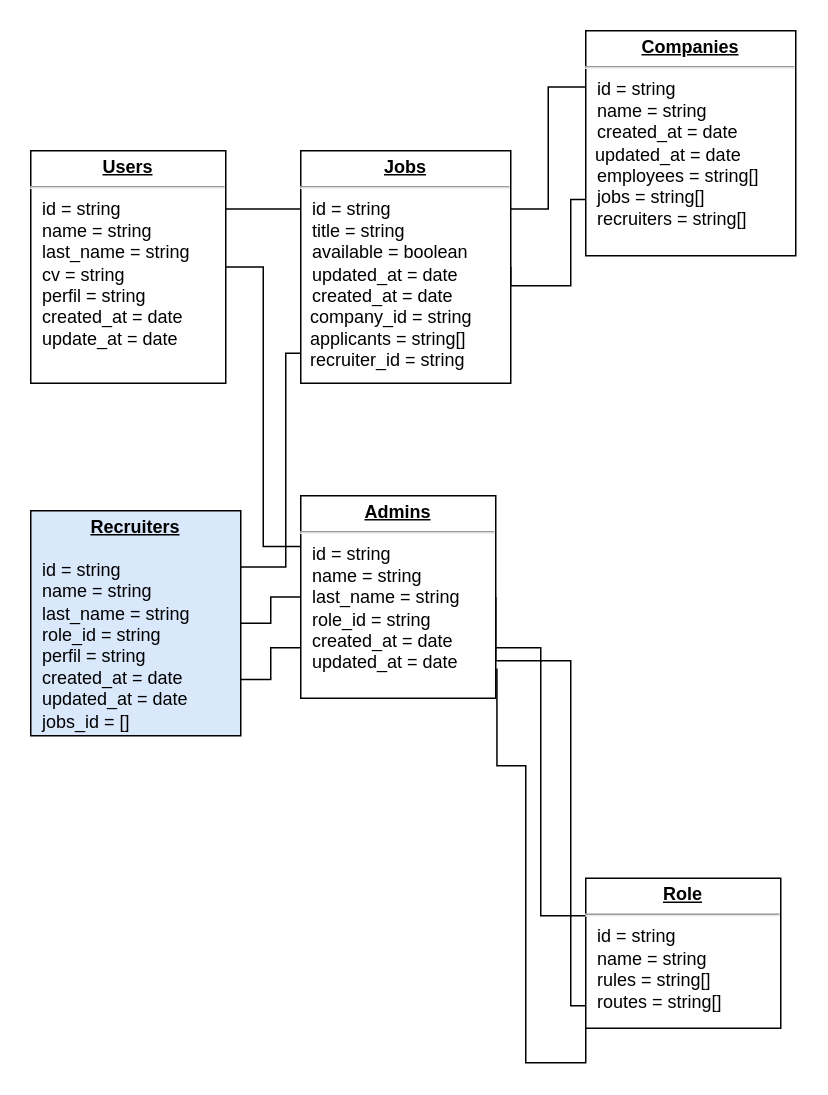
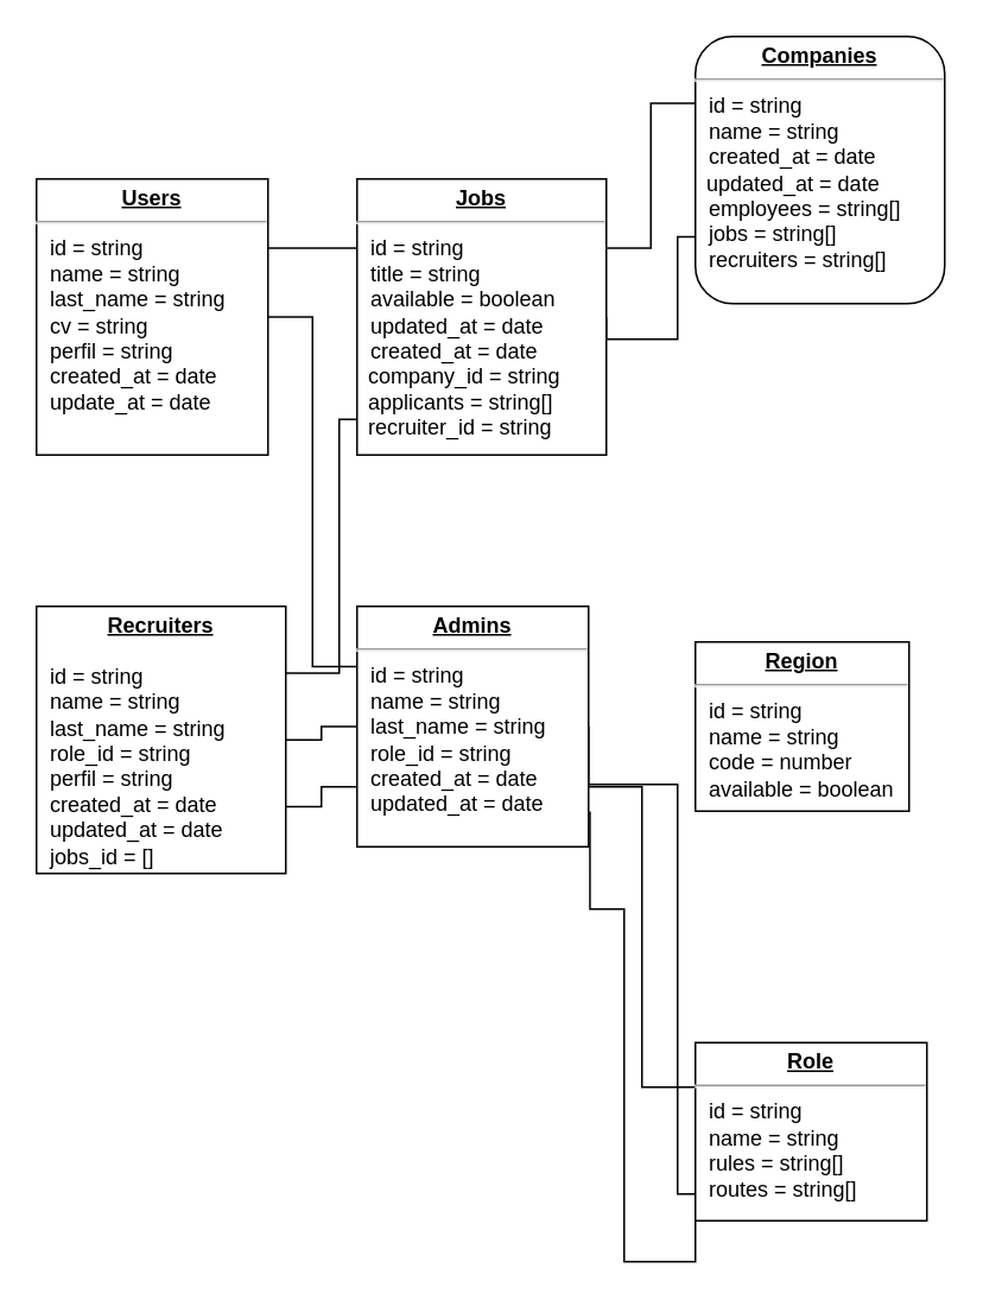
  <mxCell id="0" />
  <mxCell id="1" parent="0" />
  <mxCell id="2" style="edgeStyle=orthogonalEdgeStyle;rounded=0;html=1;exitX=1;exitY=0.5;entryX=0;entryY=0.25;labelBackgroundColor=none;endArrow=none;endFill=0;endSize=8;fontFamily=Verdana;fontSize=12;align=left;" parent="1" source="3" target="11" edge="1"><mxGeometry relative="1" as="geometry" /></mxCell>
  <mxCell id="3" value="&lt;p style=&quot;margin: 0px ; margin-top: 4px ; text-align: center ; text-decoration: underline&quot;&gt;&lt;b&gt;Users&lt;/b&gt;&lt;/p&gt;&lt;hr&gt;&lt;p style=&quot;margin: 0px ; margin-left: 8px&quot;&gt;id = string&lt;br&gt;&lt;/p&gt;&lt;p style=&quot;margin: 0px ; margin-left: 8px&quot;&gt;name = string&lt;br&gt;last_name = string&lt;br&gt;cv = string&lt;br&gt;&lt;/p&gt;&lt;p style=&quot;margin: 0px ; margin-left: 8px&quot;&gt;perfil = string&lt;/p&gt;&lt;p style=&quot;margin: 0px ; margin-left: 8px&quot;&gt;created_at = date&lt;/p&gt;&lt;p style=&quot;margin: 0px ; margin-left: 8px&quot;&gt;update_at = date&lt;br&gt;&lt;/p&gt;&lt;p style=&quot;margin: 0px ; margin-left: 8px&quot;&gt;&lt;br&gt;&lt;/p&gt;" style="verticalAlign=top;align=left;overflow=fill;fontSize=12;fontFamily=Helvetica;html=1;rounded=0;shadow=0;comic=0;labelBackgroundColor=none;strokeWidth=1" parent="1" vertex="1"><mxGeometry x="20" y="100" width="130" height="155" as="geometry" /></mxCell>
  <mxCell id="4" style="edgeStyle=orthogonalEdgeStyle;rounded=0;html=1;exitX=1;exitY=0.25;entryX=0;entryY=0.75;labelBackgroundColor=none;endArrow=none;endFill=0;endSize=8;fontFamily=Verdana;fontSize=12;align=left;" parent="1" source="5" target="8" edge="1"><mxGeometry relative="1" as="geometry"><Array as="points"><mxPoint x="190" y="378" /><mxPoint x="190" y="235" /></Array></mxGeometry></mxCell>
- <mxCell id="5" value="&lt;p style=&quot;margin: 0px ; margin-top: 4px ; text-align: center ; text-decoration: underline&quot;&gt;&lt;b&gt;Recruiters&lt;/b&gt;&lt;/p&gt;&lt;br&gt;&lt;p style=&quot;margin: 0px ; margin-left: 8px&quot;&gt;id = string&lt;br&gt;name = string&lt;br&gt;last_name = string&lt;br&gt;&lt;/p&gt;&lt;p style=&quot;margin: 0px ; margin-left: 8px&quot;&gt;role_id = string&lt;br&gt;&lt;/p&gt;&lt;p style=&quot;margin: 0px ; margin-left: 8px&quot;&gt;perfil = string&lt;br&gt;&lt;/p&gt;&lt;p style=&quot;margin: 0px ; margin-left: 8px&quot;&gt;created_at = date&lt;br&gt;&lt;/p&gt;&lt;p style=&quot;margin: 0px ; margin-left: 8px&quot;&gt;updated_at = date&lt;br&gt;&lt;/p&gt;&lt;p style=&quot;margin: 0px ; margin-left: 8px&quot;&gt;jobs_id = []&lt;br&gt;&lt;/p&gt;" style="verticalAlign=top;align=left;overflow=fill;fontSize=12;fontFamily=Helvetica;html=1;rounded=0;shadow=0;comic=0;labelBackgroundColor=none;strokeWidth=1;fillColor=#dae8fc;" parent="1" vertex="1"><mxGeometry x="20" y="340" width="140" height="150" as="geometry" /></mxCell>
+ <mxCell id="5" value="&lt;p style=&quot;margin: 0px ; margin-top: 4px ; text-align: center ; text-decoration: underline&quot;&gt;&lt;b&gt;Recruiters&lt;/b&gt;&lt;/p&gt;&lt;br&gt;&lt;p style=&quot;margin: 0px ; margin-left: 8px&quot;&gt;id = string&lt;br&gt;name = string&lt;br&gt;last_name = string&lt;br&gt;&lt;/p&gt;&lt;p style=&quot;margin: 0px ; margin-left: 8px&quot;&gt;role_id = string&lt;br&gt;&lt;/p&gt;&lt;p style=&quot;margin: 0px ; margin-left: 8px&quot;&gt;perfil = string&lt;br&gt;&lt;/p&gt;&lt;p style=&quot;margin: 0px ; margin-left: 8px&quot;&gt;created_at = date&lt;br&gt;&lt;/p&gt;&lt;p style=&quot;margin: 0px ; margin-left: 8px&quot;&gt;updated_at = date&lt;br&gt;&lt;/p&gt;&lt;p style=&quot;margin: 0px ; margin-left: 8px&quot;&gt;jobs_id = []&lt;br&gt;&lt;/p&gt;" style="verticalAlign=top;align=left;overflow=fill;fontSize=12;fontFamily=Helvetica;html=1;rounded=0;shadow=0;comic=0;labelBackgroundColor=none;strokeWidth=1" parent="1" vertex="1"><mxGeometry x="20" y="340" width="140" height="150" as="geometry" /></mxCell>
  <mxCell id="6" style="edgeStyle=orthogonalEdgeStyle;rounded=0;html=1;exitX=0;exitY=0.25;entryX=1;entryY=0.25;labelBackgroundColor=none;endArrow=none;endFill=0;endSize=8;fontFamily=Verdana;fontSize=12;align=left;" parent="1" source="8" target="3" edge="1"><mxGeometry relative="1" as="geometry" /></mxCell>
  <mxCell id="7" style="edgeStyle=orthogonalEdgeStyle;rounded=0;html=1;exitX=1;exitY=0.25;entryX=0;entryY=0.25;labelBackgroundColor=none;endArrow=none;endFill=0;endSize=8;fontFamily=Verdana;fontSize=12;align=left;" parent="1" source="8" target="13" edge="1"><mxGeometry relative="1" as="geometry" /></mxCell>
  <mxCell id="8" value="&lt;p style=&quot;margin: 0px ; margin-top: 4px ; text-align: center ; text-decoration: underline&quot;&gt;&lt;b&gt;Jobs&lt;/b&gt;&lt;/p&gt;&lt;hr&gt;&lt;p style=&quot;margin: 0px ; margin-left: 8px&quot;&gt;id = string&lt;br&gt;title = string&lt;br&gt;available = boolean&lt;br&gt;&lt;/p&gt;&lt;p style=&quot;margin: 0px ; margin-left: 8px&quot;&gt;updated_at = date&lt;br&gt;&lt;/p&gt;&lt;p style=&quot;margin: 0px ; margin-left: 8px&quot;&gt;created_at = date&lt;br&gt;&lt;/p&gt;&lt;div&gt;&amp;nbsp; company_id = string&lt;/div&gt;&lt;div&gt;&amp;nbsp; applicants = string[]&lt;/div&gt;&lt;div&gt;&amp;nbsp; recruiter_id = string&lt;/div&gt;" style="verticalAlign=top;align=left;overflow=fill;fontSize=12;fontFamily=Helvetica;html=1;rounded=0;shadow=0;comic=0;labelBackgroundColor=none;strokeWidth=1" parent="1" vertex="1"><mxGeometry x="200" y="100" width="140" height="155" as="geometry" /></mxCell>
  <mxCell id="9" style="edgeStyle=orthogonalEdgeStyle;rounded=0;html=1;exitX=0;exitY=0.75;entryX=1;entryY=0.75;labelBackgroundColor=none;endArrow=none;endFill=0;endSize=8;fontFamily=Verdana;fontSize=12;align=left;" parent="1" source="11" target="5" edge="1"><mxGeometry relative="1" as="geometry" /></mxCell>
  <mxCell id="10" style="edgeStyle=orthogonalEdgeStyle;rounded=0;html=1;exitX=0;exitY=0.5;entryX=1;entryY=0.5;labelBackgroundColor=none;endArrow=none;endFill=0;endSize=8;fontFamily=Verdana;fontSize=12;align=left;" parent="1" source="11" target="5" edge="1"><mxGeometry relative="1" as="geometry" /></mxCell>
- <mxCell id="11" value="&lt;p style=&quot;margin: 0px ; margin-top: 4px ; text-align: center ; text-decoration: underline&quot;&gt;&lt;b&gt;Admins&lt;/b&gt;&lt;/p&gt;&lt;hr&gt;&lt;p style=&quot;margin: 0px ; margin-left: 8px&quot;&gt;id = string&lt;br&gt;name = string&lt;br&gt;last_name = string&lt;br&gt;&lt;/p&gt;&lt;p style=&quot;margin: 0px ; margin-left: 8px&quot;&gt;role_id = string &lt;br&gt;&lt;/p&gt;&lt;p style=&quot;margin: 0px ; margin-left: 8px&quot;&gt;created_at = date&lt;br&gt;&lt;/p&gt;&lt;p style=&quot;margin: 0px ; margin-left: 8px&quot;&gt;updated_at = date&lt;br&gt;&lt;/p&gt;" style="verticalAlign=top;align=left;overflow=fill;fontSize=12;fontFamily=Helvetica;html=1;rounded=0;shadow=0;comic=0;labelBackgroundColor=none;strokeWidth=1" parent="1" vertex="1"><mxGeometry x="200" y="330" width="130" height="135" as="geometry" /></mxCell>
+ <mxCell id="11" value="&lt;p style=&quot;margin: 0px ; margin-top: 4px ; text-align: center ; text-decoration: underline&quot;&gt;&lt;b&gt;Admins&lt;/b&gt;&lt;/p&gt;&lt;hr&gt;&lt;p style=&quot;margin: 0px ; margin-left: 8px&quot;&gt;id = string&lt;br&gt;name = string&lt;br&gt;last_name = string&lt;br&gt;&lt;/p&gt;&lt;p style=&quot;margin: 0px ; margin-left: 8px&quot;&gt;role_id = string &lt;br&gt;&lt;/p&gt;&lt;p style=&quot;margin: 0px ; margin-left: 8px&quot;&gt;created_at = date&lt;br&gt;&lt;/p&gt;&lt;p style=&quot;margin: 0px ; margin-left: 8px&quot;&gt;updated_at = date&lt;br&gt;&lt;/p&gt;" style="verticalAlign=top;align=left;overflow=fill;fontSize=12;fontFamily=Helvetica;html=1;rounded=0;shadow=0;comic=0;labelBackgroundColor=none;strokeWidth=1" parent="1" vertex="1"><mxGeometry x="200" y="340" width="130" height="135" as="geometry" /></mxCell>
  <mxCell id="12" style="edgeStyle=orthogonalEdgeStyle;rounded=0;html=1;exitX=0;exitY=0.75;entryX=1;entryY=0.5;labelBackgroundColor=none;endArrow=none;endFill=0;endSize=8;fontFamily=Verdana;fontSize=12;align=left;" parent="1" source="13" target="8" edge="1"><mxGeometry relative="1" as="geometry"><Array as="points"><mxPoint x="380" y="133" /><mxPoint x="380" y="190" /></Array></mxGeometry></mxCell>
- <mxCell id="13" value="&lt;p style=&quot;margin: 0px ; margin-top: 4px ; text-align: center ; text-decoration: underline&quot;&gt;&lt;b&gt;Companies&lt;/b&gt;&lt;/p&gt;&lt;hr&gt;&lt;p style=&quot;margin: 0px ; margin-left: 8px&quot;&gt;id = string&lt;br&gt;name = string&lt;br&gt;created_at = date&lt;br&gt;&lt;/p&gt;&amp;nbsp; updated_at = date&lt;br&gt;&lt;p style=&quot;margin: 0px ; margin-left: 8px&quot;&gt;employees = string[]&lt;br&gt;&lt;/p&gt;&lt;p style=&quot;margin: 0px ; margin-left: 8px&quot;&gt;jobs = string[]&lt;/p&gt;&lt;p style=&quot;margin: 0px ; margin-left: 8px&quot;&gt;recruiters = string[]&lt;br&gt;&lt;/p&gt;" style="verticalAlign=top;align=left;overflow=fill;fontSize=12;fontFamily=Helvetica;html=1;rounded=0;shadow=0;comic=0;labelBackgroundColor=none;strokeWidth=1" parent="1" vertex="1"><mxGeometry x="390" y="20" width="140" height="150" as="geometry" /></mxCell>
+ <mxCell id="13" value="&lt;p style=&quot;margin: 0px ; margin-top: 4px ; text-align: center ; text-decoration: underline&quot;&gt;&lt;b&gt;Companies&lt;/b&gt;&lt;/p&gt;&lt;hr&gt;&lt;p style=&quot;margin: 0px ; margin-left: 8px&quot;&gt;id = string&lt;br&gt;name = string&lt;br&gt;created_at = date&lt;br&gt;&lt;/p&gt;&amp;nbsp; updated_at = date&lt;br&gt;&lt;p style=&quot;margin: 0px ; margin-left: 8px&quot;&gt;employees = string[]&lt;br&gt;&lt;/p&gt;&lt;p style=&quot;margin: 0px ; margin-left: 8px&quot;&gt;jobs = string[]&lt;/p&gt;&lt;p style=&quot;margin: 0px ; margin-left: 8px&quot;&gt;recruiters = string[]&lt;br&gt;&lt;/p&gt;" style="verticalAlign=top;align=left;overflow=fill;fontSize=12;fontFamily=Helvetica;html=1;shadow=0;comic=0;labelBackgroundColor=none;strokeWidth=1;rounded=1;" parent="1" vertex="1"><mxGeometry x="390" y="20" width="140" height="150" as="geometry" /></mxCell>
+ <mxCell id="14" value="&lt;p style=&quot;margin: 0px ; margin-top: 4px ; text-align: center ; text-decoration: underline&quot;&gt;&lt;b&gt;Region&lt;/b&gt;&lt;/p&gt;&lt;hr&gt;&lt;p style=&quot;margin: 0px ; margin-left: 8px&quot;&gt;id = string&lt;br&gt;name = string&lt;br&gt;code = number&lt;br&gt;&lt;/p&gt;&lt;p style=&quot;margin: 0px ; margin-left: 8px&quot;&gt;available = boolean&lt;br&gt;&lt;/p&gt;&lt;p style=&quot;margin: 0px ; margin-left: 8px&quot;&gt;&lt;br&gt;&lt;/p&gt;" style="verticalAlign=top;align=left;overflow=fill;fontSize=12;fontFamily=Helvetica;html=1;rounded=0;shadow=0;comic=0;labelBackgroundColor=none;strokeWidth=1" parent="1" vertex="1"><mxGeometry x="390" y="360" width="120" height="95" as="geometry" /></mxCell>
  <mxCell id="15" style="edgeStyle=orthogonalEdgeStyle;rounded=0;html=1;exitX=0;exitY=0.25;entryX=1;entryY=0.75;labelBackgroundColor=none;endArrow=none;endFill=0;endSize=8;fontFamily=Verdana;fontSize=12;align=left;" parent="1" source="18" target="11" edge="1"><mxGeometry relative="1" as="geometry" /></mxCell>
  <mxCell id="16" style="edgeStyle=orthogonalEdgeStyle;rounded=0;html=1;exitX=0;exitY=0.75;entryX=1.006;entryY=0.853;entryPerimeter=0;labelBackgroundColor=none;endArrow=none;endFill=0;endSize=8;fontFamily=Verdana;fontSize=12;align=left;" parent="1" source="18" target="11" edge="1"><mxGeometry relative="1" as="geometry"><Array as="points"><mxPoint x="350" y="708" /><mxPoint x="350" y="510" /></Array></mxGeometry></mxCell>
  <mxCell id="17" style="edgeStyle=orthogonalEdgeStyle;rounded=0;html=1;exitX=0;exitY=0.5;entryX=1;entryY=0.5;labelBackgroundColor=none;endArrow=none;endFill=0;endSize=8;fontFamily=Verdana;fontSize=12;align=left;" parent="1" source="18" target="11" edge="1"><mxGeometry relative="1" as="geometry"><Array as="points"><mxPoint x="380" y="670" /><mxPoint x="380" y="440" /></Array></mxGeometry></mxCell>
  <mxCell id="18" value="&lt;p style=&quot;margin: 0px ; margin-top: 4px ; text-align: center ; text-decoration: underline&quot;&gt;&lt;b&gt;Role&lt;/b&gt;&lt;/p&gt;&lt;hr&gt;&lt;p style=&quot;margin: 0px ; margin-left: 8px&quot;&gt;id = string&lt;br&gt;name = string&lt;br&gt;rules = string[]&lt;/p&gt;&lt;p style=&quot;margin: 0px ; margin-left: 8px&quot;&gt;routes = string[]&lt;br&gt;&lt;/p&gt;" style="verticalAlign=top;align=left;overflow=fill;fontSize=12;fontFamily=Helvetica;html=1;rounded=0;shadow=0;comic=0;labelBackgroundColor=none;strokeWidth=1" parent="1" vertex="1"><mxGeometry x="390" y="585" width="130" height="100" as="geometry" /></mxCell>
